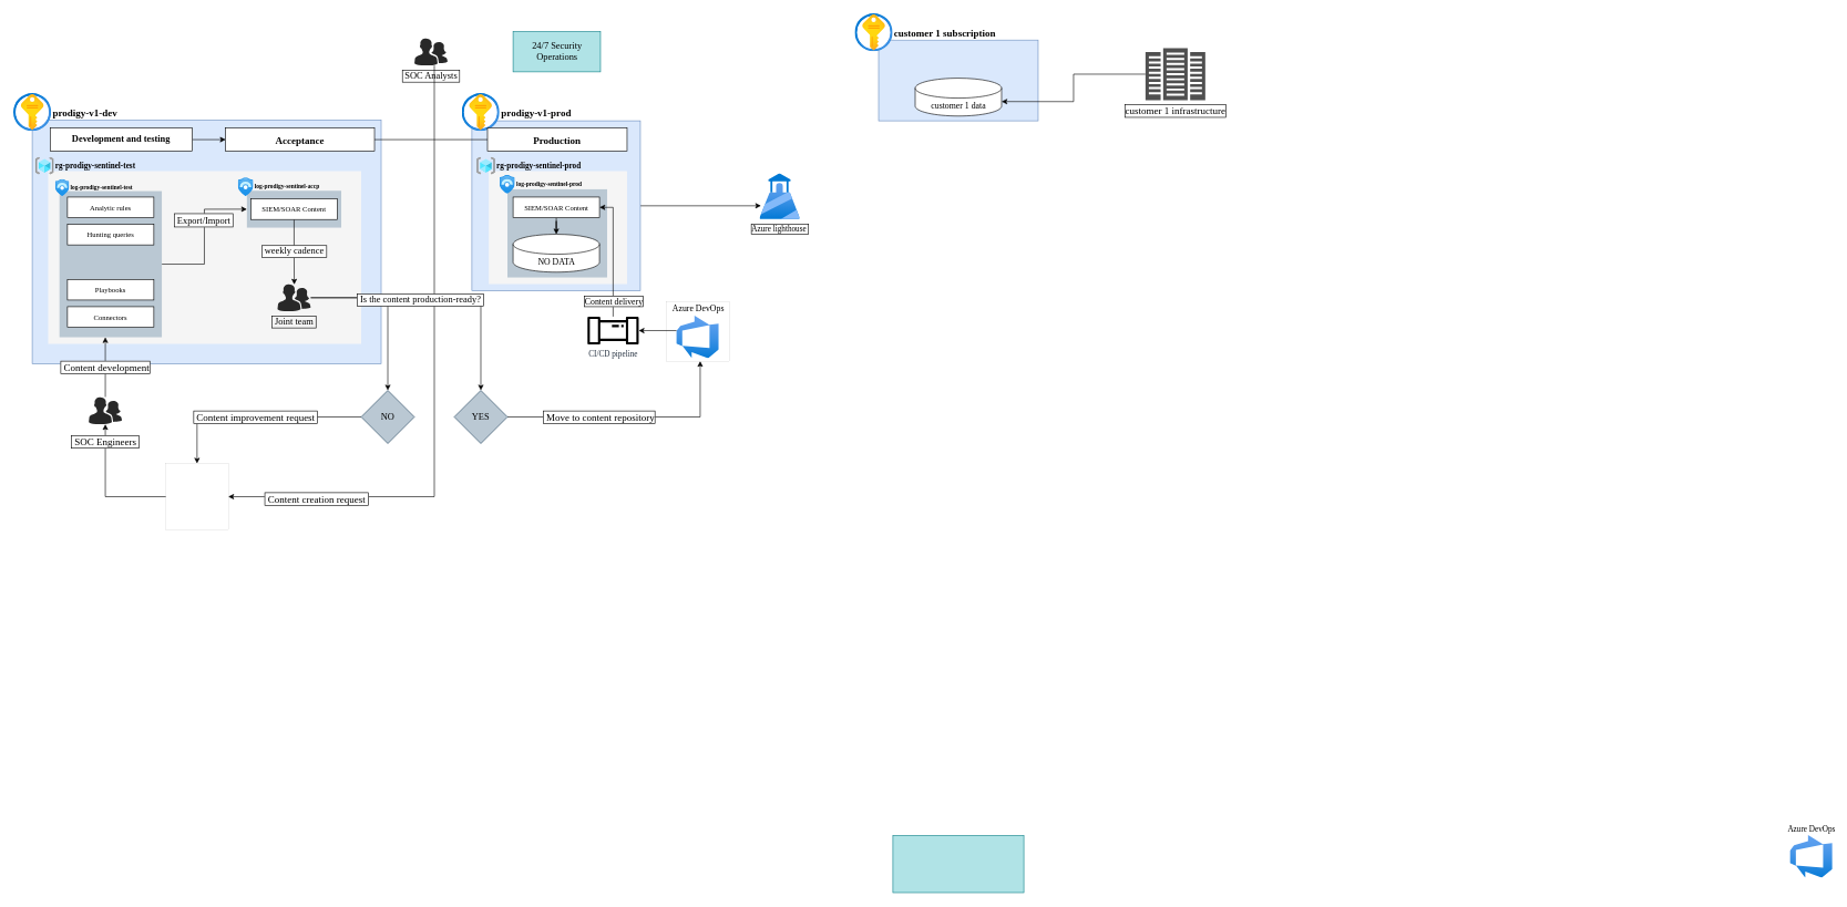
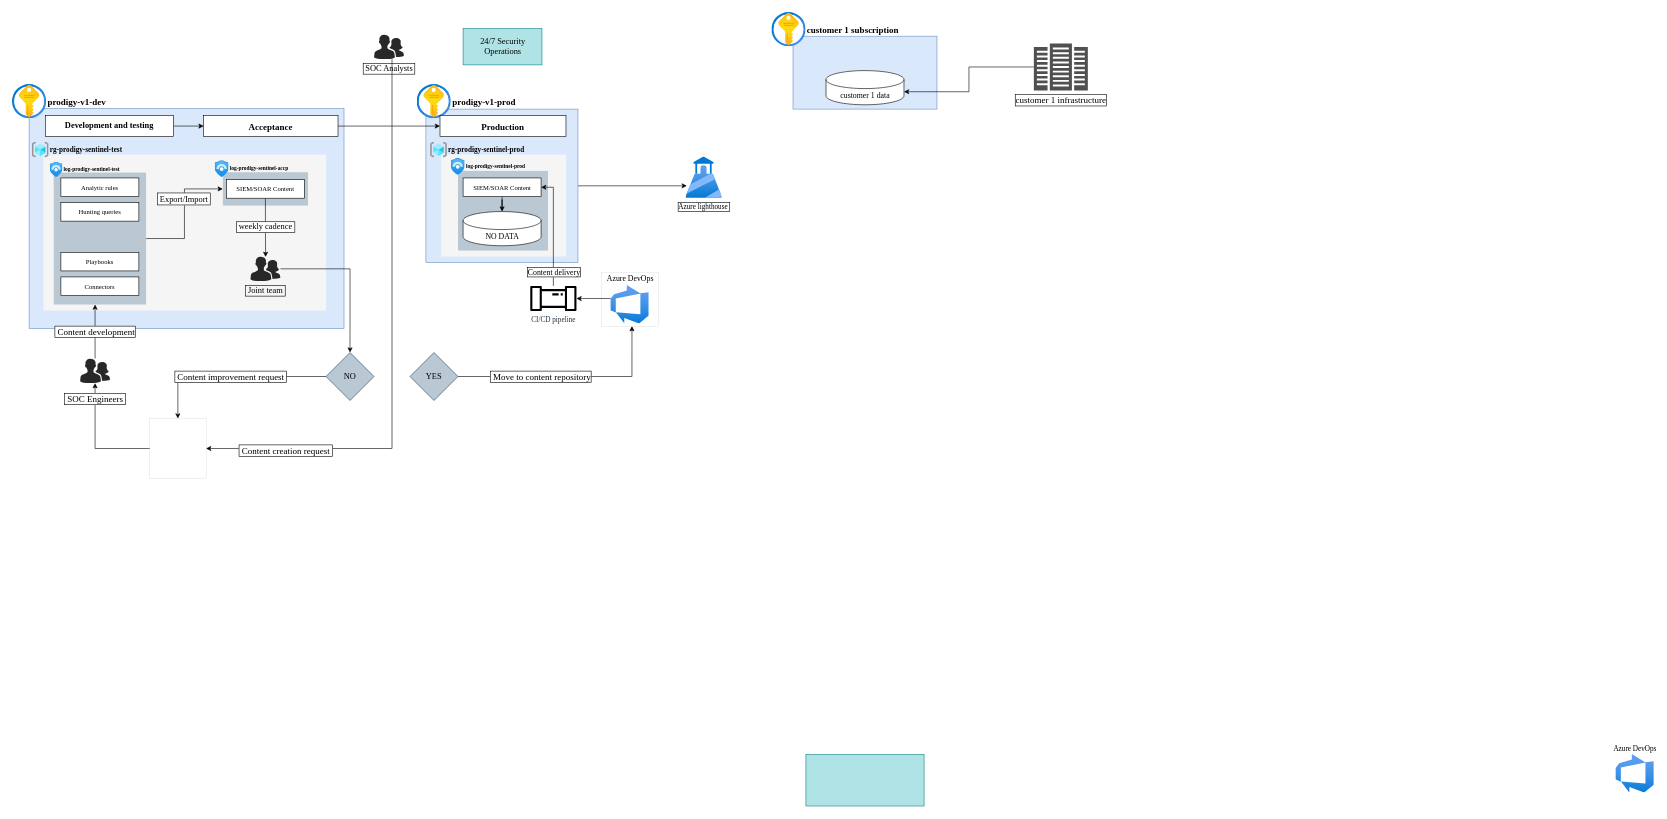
  <mxCell id="0" />
  <mxCell id="1" parent="0" />
  <mxCell id="2" style="edgeStyle=orthogonalEdgeStyle;rounded=0;orthogonalLoop=1;jettySize=auto;html=1;entryX=1;entryY=0.5;entryDx=0;entryDy=0;labelBorderColor=default;fontFamily=Verdana;fontSize=13;fontColor=default;" edge="1" parent="1" source="58" target="7"><mxGeometry relative="1" as="geometry"><Array as="points"><mxPoint x="653" y="747" /></Array></mxGeometry></mxCell>
  <mxCell id="3" value="&amp;nbsp;Content creation request&amp;nbsp;" style="edgeLabel;html=1;align=center;verticalAlign=middle;resizable=0;points=[];fontSize=15;fontFamily=Verdana;fontColor=default;labelBorderColor=default;" vertex="1" connectable="0" parent="2"><mxGeometry x="0.722" y="2" relative="1" as="geometry"><mxPoint x="-1" as="offset" /></mxGeometry></mxCell>
  <mxCell id="4" style="edgeStyle=orthogonalEdgeStyle;rounded=0;orthogonalLoop=1;jettySize=auto;html=1;entryX=0.025;entryY=0.702;entryDx=0;entryDy=0;entryPerimeter=0;labelBorderColor=default;fontFamily=Verdana;fontSize=15;fontColor=default;" edge="1" parent="1" source="5" target="56"><mxGeometry relative="1" as="geometry" /></mxCell>
  <mxCell id="5" value="" style="rounded=0;whiteSpace=wrap;html=1;labelPosition=center;verticalLabelPosition=top;align=center;verticalAlign=bottom;fillColor=#dae8fc;strokeColor=#6c8ebf;fontStyle=1" vertex="1" parent="1"><mxGeometry x="709.5" y="181.22" width="253.5" height="255.78" as="geometry" /></mxCell>
  <mxCell id="6" value="" style="rounded=0;whiteSpace=wrap;html=1;fontFamily=Verdana;fillColor=#f5f5f5;fontColor=#333333;strokeColor=none;" vertex="1" parent="1"><mxGeometry x="735" y="257" width="208" height="170" as="geometry" /></mxCell>
  <mxCell id="7" value="" style="rounded=0;whiteSpace=wrap;html=1;labelBackgroundColor=none;labelBorderColor=none;sketch=0;fontFamily=Verdana;fontSize=15;strokeWidth=0;" vertex="1" parent="1"><mxGeometry x="249" y="697" width="94" height="100" as="geometry" /></mxCell>
  <mxCell id="8" value="" style="rounded=0;whiteSpace=wrap;html=1;labelPosition=center;verticalLabelPosition=top;align=center;verticalAlign=bottom;fillColor=#dae8fc;strokeColor=#6c8ebf;fontStyle=1" vertex="1" parent="1"><mxGeometry x="48" y="180.22" width="525" height="366.78" as="geometry" /></mxCell>
  <mxCell id="9" value="prodigy-v1-dev" style="aspect=fixed;html=1;points=[];align=left;image;fontSize=15;image=img/lib/azure2/security/Key_Vaults.svg;fontFamily=Verdana;fillColor=#D1E1FC;labelPosition=right;verticalLabelPosition=middle;verticalAlign=middle;fontStyle=1" vertex="1" parent="1"><mxGeometry x="20" y="140" width="57" height="57" as="geometry" /></mxCell>
  <mxCell id="10" value="" style="rounded=0;whiteSpace=wrap;html=1;fontFamily=Verdana;fillColor=#f5f5f5;fontColor=#333333;strokeColor=none;" vertex="1" parent="1"><mxGeometry x="72" y="257" width="471" height="260" as="geometry" /></mxCell>
  <mxCell id="11" value="rg-prodigy-sentinel-test" style="aspect=fixed;html=1;points=[];align=left;image;fontSize=12;image=img/lib/azure2/general/Resource_Groups.svg;fontFamily=Verdana;fillColor=#D1E1FC;labelPosition=right;verticalLabelPosition=middle;verticalAlign=middle;sketch=0;labelBorderColor=none;labelBackgroundColor=none;fontStyle=1" vertex="1" parent="1"><mxGeometry x="53" y="236" width="28" height="26.35" as="geometry" /></mxCell>
  <mxCell id="12" value="" style="edgeStyle=orthogonalEdgeStyle;rounded=0;orthogonalLoop=1;jettySize=auto;html=1;fontFamily=Verdana;fontSize=15;" edge="1" parent="1" source="13" target="27"><mxGeometry relative="1" as="geometry" /></mxCell>
  <mxCell id="13" value="&lt;b&gt;&lt;font style=&quot;font-size: 14px;&quot;&gt;Development and testing&lt;/font&gt;&lt;/b&gt;" style="rounded=0;whiteSpace=wrap;html=1;labelBackgroundColor=none;labelBorderColor=none;sketch=0;fontFamily=Verdana;fontSize=11;fillColor=default;" vertex="1" parent="1"><mxGeometry x="75" y="192" width="214" height="35" as="geometry" /></mxCell>
  <mxCell id="14" style="edgeStyle=orthogonalEdgeStyle;rounded=0;orthogonalLoop=1;jettySize=auto;html=1;entryX=0;entryY=0.5;entryDx=0;entryDy=0;fontFamily=Verdana;fontSize=13;" edge="1" parent="1" source="16" target="18"><mxGeometry relative="1" as="geometry" /></mxCell>
  <mxCell id="15" value="&lt;font style=&quot;font-size: 14px;&quot;&gt;&amp;nbsp;Export/Import&amp;nbsp;&lt;/font&gt;" style="edgeLabel;html=1;align=center;verticalAlign=middle;resizable=0;points=[];fontSize=15;fontFamily=Verdana;labelBorderColor=default;" vertex="1" connectable="0" parent="14"><mxGeometry x="0.246" y="3" relative="1" as="geometry"><mxPoint x="1" as="offset" /></mxGeometry></mxCell>
  <mxCell id="16" value="" style="rounded=0;whiteSpace=wrap;html=1;labelBackgroundColor=none;labelBorderColor=none;sketch=0;fontFamily=Verdana;fontSize=11;fillColor=#bac8d3;strokeColor=none;" vertex="1" parent="1"><mxGeometry x="89" y="287" width="154" height="220" as="geometry" /></mxCell>
  <mxCell id="17" value="log-prodigy-sentinel-test" style="aspect=fixed;html=1;points=[];align=left;image;fontSize=9;image=img/lib/azure2/security/Azure_Sentinel.svg;labelBackgroundColor=none;labelBorderColor=none;sketch=0;fontFamily=Verdana;fillColor=default;labelPosition=right;verticalLabelPosition=middle;verticalAlign=middle;fontStyle=1" vertex="1" parent="1"><mxGeometry x="83" y="269.43" width="21" height="25.5" as="geometry" /></mxCell>
  <mxCell id="18" value="" style="rounded=0;whiteSpace=wrap;html=1;labelBackgroundColor=none;labelBorderColor=none;sketch=0;fontFamily=Verdana;fontSize=11;fillColor=#bac8d3;strokeColor=none;" vertex="1" parent="1"><mxGeometry x="371" y="286.5" width="142" height="55.5" as="geometry" /></mxCell>
  <mxCell id="19" value="log-prodigy-sentinel-accp" style="aspect=fixed;html=1;points=[];align=left;image;fontSize=9;image=img/lib/azure2/security/Azure_Sentinel.svg;labelBackgroundColor=none;labelBorderColor=none;sketch=0;fontFamily=Verdana;fillColor=default;labelPosition=right;verticalLabelPosition=middle;verticalAlign=middle;fontStyle=1" vertex="1" parent="1"><mxGeometry x="358" y="267" width="23" height="27.93" as="geometry" /></mxCell>
  <mxCell id="20" value="Analytic rules" style="rounded=0;whiteSpace=wrap;html=1;labelBackgroundColor=none;labelBorderColor=none;sketch=0;fontFamily=Verdana;fontSize=11;fillColor=default;" vertex="1" parent="1"><mxGeometry x="101" y="296" width="130" height="31" as="geometry" /></mxCell>
  <mxCell id="21" value="Hunting queries" style="rounded=0;whiteSpace=wrap;html=1;labelBackgroundColor=none;labelBorderColor=none;sketch=0;fontFamily=Verdana;fontSize=11;fillColor=default;" vertex="1" parent="1"><mxGeometry x="101" y="337" width="130" height="31" as="geometry" /></mxCell>
  <mxCell id="22" value="Playbooks" style="rounded=0;whiteSpace=wrap;html=1;labelBackgroundColor=none;labelBorderColor=none;sketch=0;fontFamily=Verdana;fontSize=11;fillColor=default;" vertex="1" parent="1"><mxGeometry x="101" y="420" width="130" height="31" as="geometry" /></mxCell>
  <mxCell id="23" value="Connectors" style="rounded=0;whiteSpace=wrap;html=1;labelBackgroundColor=none;labelBorderColor=none;sketch=0;fontFamily=Verdana;fontSize=11;fillColor=default;" vertex="1" parent="1"><mxGeometry x="101" y="461" width="130" height="31" as="geometry" /></mxCell>
  <mxCell id="24" value="&amp;nbsp;weekly cadence&amp;nbsp;" style="edgeStyle=orthogonalEdgeStyle;rounded=0;orthogonalLoop=1;jettySize=auto;html=1;fontFamily=Verdana;fontSize=14;entryX=0.505;entryY=0.016;entryDx=0;entryDy=0;entryPerimeter=0;labelBorderColor=default;" edge="1" parent="1" source="25" target="31"><mxGeometry relative="1" as="geometry"><mxPoint x="442" y="409.75" as="targetPoint" /></mxGeometry></mxCell>
  <mxCell id="25" value="SIEM/SOAR Content" style="rounded=0;whiteSpace=wrap;html=1;labelBackgroundColor=none;labelBorderColor=none;sketch=0;fontFamily=Verdana;fontSize=11;fillColor=default;" vertex="1" parent="1"><mxGeometry x="377" y="298.75" width="130" height="31" as="geometry" /></mxCell>
- <mxCell id="26" value="" style="edgeStyle=orthogonalEdgeStyle;rounded=0;orthogonalLoop=1;jettySize=auto;html=1;labelBorderColor=default;fontFamily=Verdana;fontSize=15;fontColor=default;endArrow=none;" edge="1" parent="1" source="27" target="41"><mxGeometry relative="1" as="geometry" /></mxCell>
+ <mxCell id="26" value="" style="edgeStyle=orthogonalEdgeStyle;rounded=0;orthogonalLoop=1;jettySize=auto;html=1;labelBorderColor=default;fontFamily=Verdana;fontSize=15;fontColor=default;" edge="1" parent="1" source="27" target="41"><mxGeometry relative="1" as="geometry" /></mxCell>
  <mxCell id="27" value="&lt;b&gt;&lt;font style=&quot;font-size: 15px;&quot;&gt;Acceptance&lt;/font&gt;&lt;/b&gt;" style="rounded=0;whiteSpace=wrap;html=1;labelBackgroundColor=none;labelBorderColor=none;sketch=0;fontFamily=Verdana;fontSize=11;fillColor=default;" vertex="1" parent="1"><mxGeometry x="339" y="192" width="224" height="35" as="geometry" /></mxCell>
  <mxCell id="28" value="" style="edgeStyle=orthogonalEdgeStyle;rounded=0;orthogonalLoop=1;jettySize=auto;html=1;fontFamily=Verdana;fontSize=14;" edge="1" parent="1" source="31" target="33"><mxGeometry relative="1" as="geometry" /></mxCell>
- <mxCell id="29" value="" style="edgeStyle=orthogonalEdgeStyle;rounded=0;orthogonalLoop=1;jettySize=auto;html=1;fontFamily=Verdana;fontSize=14;" edge="1" parent="1" source="31" target="36"><mxGeometry relative="1" as="geometry" /></mxCell>
- <mxCell id="30" value="&amp;nbsp;Is the content production-ready?&amp;nbsp;" style="edgeLabel;html=1;align=center;verticalAlign=middle;resizable=0;points=[];fontSize=14;fontFamily=Verdana;labelBorderColor=default;" vertex="1" connectable="0" parent="29"><mxGeometry x="-0.172" y="-3" relative="1" as="geometry"><mxPoint as="offset" /></mxGeometry></mxCell>
  <mxCell id="31" value="&amp;nbsp;Joint team&amp;nbsp;" style="verticalLabelPosition=bottom;sketch=0;html=1;fillColor=#282828;strokeColor=none;verticalAlign=top;pointerEvents=1;align=center;shape=mxgraph.cisco_safe.people_places_things_icons.icon2;labelBackgroundColor=none;labelBorderColor=default;fontFamily=Verdana;fontSize=14;" vertex="1" parent="1"><mxGeometry x="417" y="427" width="50" height="41" as="geometry" /></mxCell>
  <mxCell id="32" value="&amp;nbsp;Content improvement request&amp;nbsp;" style="edgeStyle=orthogonalEdgeStyle;rounded=0;orthogonalLoop=1;jettySize=auto;html=1;labelBorderColor=default;fontFamily=Verdana;fontSize=15;fontColor=default;entryX=0.5;entryY=0;entryDx=0;entryDy=0;" edge="1" parent="1" source="33" target="7"><mxGeometry relative="1" as="geometry"><mxPoint x="303" y="687" as="targetPoint" /></mxGeometry></mxCell>
  <mxCell id="33" value="NO" style="rhombus;whiteSpace=wrap;html=1;fontSize=14;fontFamily=Verdana;verticalAlign=middle;fillColor=#bac8d3;strokeColor=#23445d;sketch=0;labelBackgroundColor=none;labelBorderColor=none;fontColor=default;labelPosition=center;verticalLabelPosition=middle;align=center;" vertex="1" parent="1"><mxGeometry x="543" y="587" width="80" height="80" as="geometry" /></mxCell>
  <mxCell id="34" style="edgeStyle=orthogonalEdgeStyle;rounded=0;orthogonalLoop=1;jettySize=auto;html=1;labelBorderColor=default;fontFamily=Verdana;fontSize=15;fontColor=default;entryX=0.532;entryY=1;entryDx=0;entryDy=0;entryPerimeter=0;" edge="1" parent="1" source="36" target="42"><mxGeometry relative="1" as="geometry"><mxPoint x="873" y="547" as="targetPoint" /></mxGeometry></mxCell>
  <mxCell id="35" value="&amp;nbsp;Move to content repository" style="edgeLabel;html=1;align=center;verticalAlign=middle;resizable=0;points=[];fontSize=15;fontFamily=Verdana;fontColor=default;labelBorderColor=default;" vertex="1" connectable="0" parent="34"><mxGeometry x="-0.268" y="1" relative="1" as="geometry"><mxPoint as="offset" /></mxGeometry></mxCell>
  <mxCell id="36" value="YES" style="rhombus;whiteSpace=wrap;html=1;fontSize=14;fontFamily=Verdana;verticalAlign=middle;fillColor=#bac8d3;strokeColor=#23445d;sketch=0;labelBackgroundColor=none;labelBorderColor=none;labelPosition=center;verticalLabelPosition=middle;align=center;" vertex="1" parent="1"><mxGeometry x="683" y="587" width="80" height="80" as="geometry" /></mxCell>
  <mxCell id="37" value="&amp;nbsp;Content development" style="edgeStyle=orthogonalEdgeStyle;rounded=0;orthogonalLoop=1;jettySize=auto;html=1;labelBorderColor=default;fontFamily=Verdana;fontSize=15;fontColor=default;" edge="1" parent="1" source="38"><mxGeometry relative="1" as="geometry"><mxPoint x="158" y="507" as="targetPoint" /><Array as="points"><mxPoint x="158" y="507" /></Array></mxGeometry></mxCell>
  <mxCell id="38" value="" style="verticalLabelPosition=bottom;sketch=0;html=1;fillColor=#282828;strokeColor=none;verticalAlign=top;pointerEvents=1;align=center;shape=mxgraph.cisco_safe.people_places_things_icons.icon2;labelBackgroundColor=none;labelBorderColor=default;fontFamily=Verdana;fontSize=14;" vertex="1" parent="1"><mxGeometry x="133" y="597" width="50" height="41" as="geometry" /></mxCell>
  <mxCell id="39" value="" style="rounded=0;whiteSpace=wrap;html=1;labelBackgroundColor=none;labelBorderColor=none;sketch=0;fontFamily=Verdana;fontSize=15;strokeColor=#0e8088;fillColor=#b0e3e6;" vertex="1" parent="1"><mxGeometry x="1343" y="1257" width="197" height="86" as="geometry" /></mxCell>
  <mxCell id="40" value="prodigy-v1-prod" style="aspect=fixed;html=1;points=[];align=left;image;fontSize=15;image=img/lib/azure2/security/Key_Vaults.svg;fontFamily=Verdana;fillColor=#D1E1FC;labelPosition=right;verticalLabelPosition=middle;verticalAlign=middle;fontStyle=1" vertex="1" parent="1"><mxGeometry x="694.5" y="140" width="57" height="57" as="geometry" /></mxCell>
  <mxCell id="41" value="&lt;b&gt;&lt;font style=&quot;font-size: 15px;&quot;&gt;Production&lt;/font&gt;&lt;/b&gt;" style="rounded=0;whiteSpace=wrap;html=1;labelBackgroundColor=none;labelBorderColor=none;sketch=0;fontFamily=Verdana;fontSize=11;fillColor=default;" vertex="1" parent="1"><mxGeometry x="733" y="192" width="210" height="35" as="geometry" /></mxCell>
  <mxCell id="42" value="" style="rounded=0;whiteSpace=wrap;html=1;labelBackgroundColor=none;labelBorderColor=none;sketch=0;fontFamily=Verdana;fontSize=15;strokeWidth=0;" vertex="1" parent="1"><mxGeometry x="1003" y="453" width="94" height="90" as="geometry" /></mxCell>
  <mxCell id="43" value="Azure DevOps" style="aspect=fixed;html=1;points=[];align=center;image;fontSize=12;image=img/lib/azure2/devops/Azure_DevOps.svg;labelBackgroundColor=none;labelBorderColor=none;sketch=0;fontFamily=Verdana;fontColor=default;strokeColor=default;strokeWidth=0;fillColor=#3399FF;labelPosition=center;verticalLabelPosition=top;verticalAlign=bottom;" vertex="1" parent="1"><mxGeometry x="2693" y="1257" width="64" height="64" as="geometry" /></mxCell>
  <mxCell id="44" value="&amp;nbsp;SOC Engineers&amp;nbsp;" style="edgeStyle=orthogonalEdgeStyle;rounded=0;orthogonalLoop=1;jettySize=auto;html=1;labelBorderColor=default;fontFamily=Verdana;fontSize=15;fontColor=default;exitX=0;exitY=0.5;exitDx=0;exitDy=0;" edge="1" parent="1" source="7" target="38"><mxGeometry x="0.735" relative="1" as="geometry"><mxPoint x="243" y="756" as="sourcePoint" /><mxPoint as="offset" /></mxGeometry></mxCell>
  <mxCell id="45" style="edgeStyle=orthogonalEdgeStyle;rounded=0;orthogonalLoop=1;jettySize=auto;html=1;labelBorderColor=default;fontFamily=Verdana;fontSize=13;fontColor=default;" edge="1" parent="1" source="46" target="52"><mxGeometry relative="1" as="geometry"><Array as="points"><mxPoint x="973" y="497" /><mxPoint x="973" y="497" /></Array></mxGeometry></mxCell>
  <mxCell id="46" value="Azure DevOps" style="aspect=fixed;html=1;points=[];align=center;image;fontSize=13;image=img/lib/azure2/devops/Azure_DevOps.svg;labelBackgroundColor=none;labelBorderColor=none;sketch=0;fontFamily=Verdana;fontColor=default;strokeColor=default;strokeWidth=0;fillColor=#3399FF;labelPosition=center;verticalLabelPosition=top;verticalAlign=bottom;" vertex="1" parent="1"><mxGeometry x="1017.5" y="475" width="64" height="64" as="geometry" /></mxCell>
  <mxCell id="47" value="" style="rounded=0;whiteSpace=wrap;html=1;labelBackgroundColor=none;labelBorderColor=none;sketch=0;fontFamily=Verdana;fontSize=11;fillColor=#bac8d3;strokeColor=none;" vertex="1" parent="1"><mxGeometry x="763" y="284.25" width="150" height="132.75" as="geometry" /></mxCell>
  <mxCell id="48" style="edgeStyle=orthogonalEdgeStyle;rounded=0;orthogonalLoop=1;jettySize=auto;html=1;labelBorderColor=default;fontFamily=Verdana;fontSize=13;fontColor=default;" edge="1" parent="1" source="49" target="53"><mxGeometry relative="1" as="geometry" /></mxCell>
  <mxCell id="49" value="SIEM/SOAR Content" style="rounded=0;whiteSpace=wrap;html=1;labelBackgroundColor=none;labelBorderColor=none;sketch=0;fontFamily=Verdana;fontSize=11;fillColor=default;" vertex="1" parent="1"><mxGeometry x="771.5" y="296" width="130" height="31" as="geometry" /></mxCell>
  <mxCell id="50" style="edgeStyle=orthogonalEdgeStyle;rounded=0;orthogonalLoop=1;jettySize=auto;html=1;entryX=1;entryY=0.5;entryDx=0;entryDy=0;labelBorderColor=default;fontFamily=Verdana;fontSize=13;fontColor=default;" edge="1" parent="1" source="52" target="49"><mxGeometry relative="1" as="geometry" /></mxCell>
  <mxCell id="51" value="Content delivery" style="edgeLabel;html=1;align=center;verticalAlign=middle;resizable=0;points=[];fontSize=13;fontFamily=Verdana;fontColor=default;labelBorderColor=default;" vertex="1" connectable="0" parent="50"><mxGeometry x="-0.533" y="2" relative="1" as="geometry"><mxPoint x="2" y="19" as="offset" /></mxGeometry></mxCell>
  <mxCell id="52" value="CI/CD pipeline" style="sketch=0;outlineConnect=0;fontColor=#232F3E;gradientColor=none;fillColor=#000000;strokeColor=none;dashed=0;verticalLabelPosition=bottom;verticalAlign=top;align=center;html=1;fontSize=12;fontStyle=0;aspect=fixed;pointerEvents=1;shape=mxgraph.aws4.iot_analytics_pipeline;labelBackgroundColor=none;labelBorderColor=none;fontFamily=Verdana;" vertex="1" parent="1"><mxGeometry x="883" y="476" width="78" height="42" as="geometry" /></mxCell>
  <mxCell id="53" value="NO DATA" style="shape=cylinder3;whiteSpace=wrap;html=1;boundedLbl=1;backgroundOutline=1;size=15;labelBackgroundColor=none;labelBorderColor=none;sketch=0;fontFamily=Verdana;fontSize=13;fontColor=default;strokeColor=default;strokeWidth=1;fillColor=default;" vertex="1" parent="1"><mxGeometry x="771.5" y="352" width="130" height="57" as="geometry" /></mxCell>
  <mxCell id="54" value="rg-prodigy-sentinel-prod" style="aspect=fixed;html=1;points=[];align=left;image;fontSize=12;image=img/lib/azure2/general/Resource_Groups.svg;fontFamily=Verdana;fillColor=#D1E1FC;labelPosition=right;verticalLabelPosition=middle;verticalAlign=middle;sketch=0;labelBorderColor=none;labelBackgroundColor=none;fontStyle=1" vertex="1" parent="1"><mxGeometry x="717" y="236" width="28" height="26.35" as="geometry" /></mxCell>
  <mxCell id="55" value="log-prodigy-sentinel-prod" style="aspect=fixed;html=1;points=[];align=left;image;fontSize=9;image=img/lib/azure2/security/Azure_Sentinel.svg;labelBackgroundColor=none;labelBorderColor=none;sketch=0;fontFamily=Verdana;fillColor=default;labelPosition=right;verticalLabelPosition=middle;verticalAlign=middle;fontStyle=1" vertex="1" parent="1"><mxGeometry x="751.5" y="263.35" width="23" height="27.93" as="geometry" /></mxCell>
  <mxCell id="56" value="Azure lighthouse&amp;nbsp;" style="aspect=fixed;html=1;points=[];align=center;image;fontSize=12;image=img/lib/azure2/management_governance/Azure_Lighthouse.svg;labelBackgroundColor=none;labelBorderColor=default;sketch=0;fontFamily=Verdana;fontColor=default;strokeColor=default;strokeWidth=1;fillColor=default;" vertex="1" parent="1"><mxGeometry x="1143" y="260.59" width="60" height="69.16" as="geometry" /></mxCell>
  <mxCell id="57" value="24/7 Security Operations" style="whiteSpace=wrap;html=1;fontSize=14;fontFamily=Verdana;verticalAlign=middle;fillColor=#b0e3e6;strokeColor=#0e8088;sketch=0;labelBackgroundColor=none;labelBorderColor=none;labelPosition=center;verticalLabelPosition=middle;align=center;" vertex="1" parent="1"><mxGeometry x="771.5" y="47" width="131.5" height="60.5" as="geometry" /></mxCell>
  <mxCell id="58" value="&amp;nbsp;SOC Analysts&amp;nbsp;" style="verticalLabelPosition=bottom;sketch=0;html=1;fillColor=#282828;strokeColor=none;verticalAlign=top;pointerEvents=1;align=center;shape=mxgraph.cisco_safe.people_places_things_icons.icon2;labelBackgroundColor=none;labelBorderColor=default;fontFamily=Verdana;fontSize=14;" vertex="1" parent="1"><mxGeometry x="623" y="57" width="50" height="41" as="geometry" /></mxCell>
  <mxCell id="59" value="" style="rounded=0;whiteSpace=wrap;html=1;labelPosition=center;verticalLabelPosition=top;align=center;verticalAlign=bottom;fillColor=#dae8fc;strokeColor=#6c8ebf;fontStyle=1" vertex="1" parent="1"><mxGeometry x="1321.5" y="59.66" width="240" height="121.56" as="geometry" /></mxCell>
  <mxCell id="60" value="customer 1 subscription" style="aspect=fixed;html=1;points=[];align=left;image;fontSize=15;image=img/lib/azure2/security/Key_Vaults.svg;fontFamily=Verdana;fillColor=#D1E1FC;labelPosition=right;verticalLabelPosition=middle;verticalAlign=middle;fontStyle=1" vertex="1" parent="1"><mxGeometry x="1286" y="20" width="57" height="57" as="geometry" /></mxCell>
  <mxCell id="61" style="edgeStyle=orthogonalEdgeStyle;rounded=0;orthogonalLoop=1;jettySize=auto;html=1;entryX=1;entryY=0;entryDx=0;entryDy=35.25;entryPerimeter=0;labelBorderColor=default;fontFamily=Verdana;fontSize=15;fontColor=default;" edge="1" parent="1" source="62" target="63"><mxGeometry relative="1" as="geometry" /></mxCell>
  <mxCell id="62" value="customer 1 infrastructure" style="sketch=0;pointerEvents=1;shadow=0;dashed=0;html=1;strokeColor=none;fillColor=#505050;labelPosition=center;verticalLabelPosition=bottom;verticalAlign=top;outlineConnect=0;align=center;shape=mxgraph.office.servers.datacenter;labelBackgroundColor=none;labelBorderColor=default;fontFamily=Verdana;fontSize=15;fontColor=default;" vertex="1" parent="1"><mxGeometry x="1723" y="72" width="90" height="78" as="geometry" /></mxCell>
  <mxCell id="63" value="customer 1 data" style="shape=cylinder3;whiteSpace=wrap;html=1;boundedLbl=1;backgroundOutline=1;size=15;labelBackgroundColor=none;labelBorderColor=none;sketch=0;fontFamily=Verdana;fontSize=13;fontColor=default;strokeColor=default;strokeWidth=1;fillColor=default;" vertex="1" parent="1"><mxGeometry x="1376.5" y="117" width="130" height="57" as="geometry" /></mxCell>
